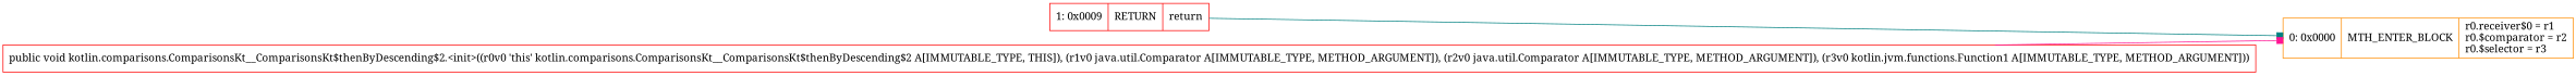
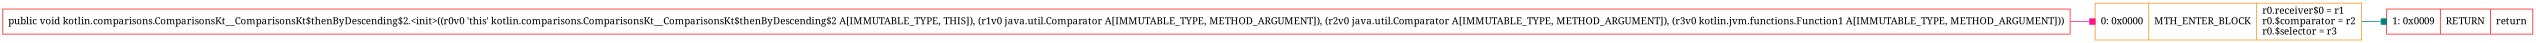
  digraph {
    rankdir=LR
    fontname="Noto Serif"
    node [shape=record color=red fontname="Noto Serif"]
    edge [arrowhead=box fontname="Noto Serif"]
    n1 [label="{0\:\ 0x0000|MTH_ENTER_BLOCK\l|r0.receiver$0 = r1\lr0.$comparator = r2\lr0.$selector = r3\l}" color=darkorange]
    n2 [label="{1\:\ 0x0009|RETURN\l|return\l}"]
    n3 [label="{public void kotlin.comparisons.ComparisonsKt__ComparisonsKt$thenByDescending$2.\<init\>((r0v0 'this' kotlin.comparisons.ComparisonsKt__ComparisonsKt$thenByDescending$2 A[IMMUTABLE_TYPE, THIS]), (r1v0 java.util.Comparator A[IMMUTABLE_TYPE, METHOD_ARGUMENT]), (r2v0 java.util.Comparator A[IMMUTABLE_TYPE, METHOD_ARGUMENT]), (r3v0 kotlin.jvm.functions.Function1 A[IMMUTABLE_TYPE, METHOD_ARGUMENT])) }"]
-   n2 -> n1 [color=teal]
+   n1 -> n2 [color=teal]
    n3 -> n1 [color=deeppink]
  }
